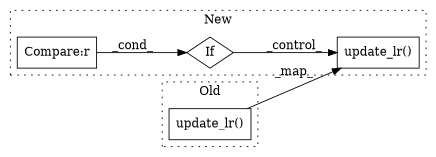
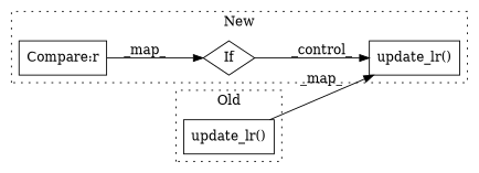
  digraph {
    rankdir=LR
    node [a=75 l=29 shape=box]
    n1 [label="update_lr()" s=9512]
    n2 [a=96 l=3 label=If s=9467 shape=diamond]
    n3 [a=40 l=28 label="Compare:r" s=9470]
    n4 [label="update_lr()" s=9428]
    subgraph cluster_1 {
      label=New
      style=dotted
      n1
      n2
      n3
    }
    subgraph cluster_2 {
      label=Old
      style=dotted
      n4
    }
    n2 -> n1 [label=_control_]
-   n3 -> n2 [label=_cond_]
+   n3 -> n2 [label=_map_]
    n4 -> n1 [label=_map_]
  }
